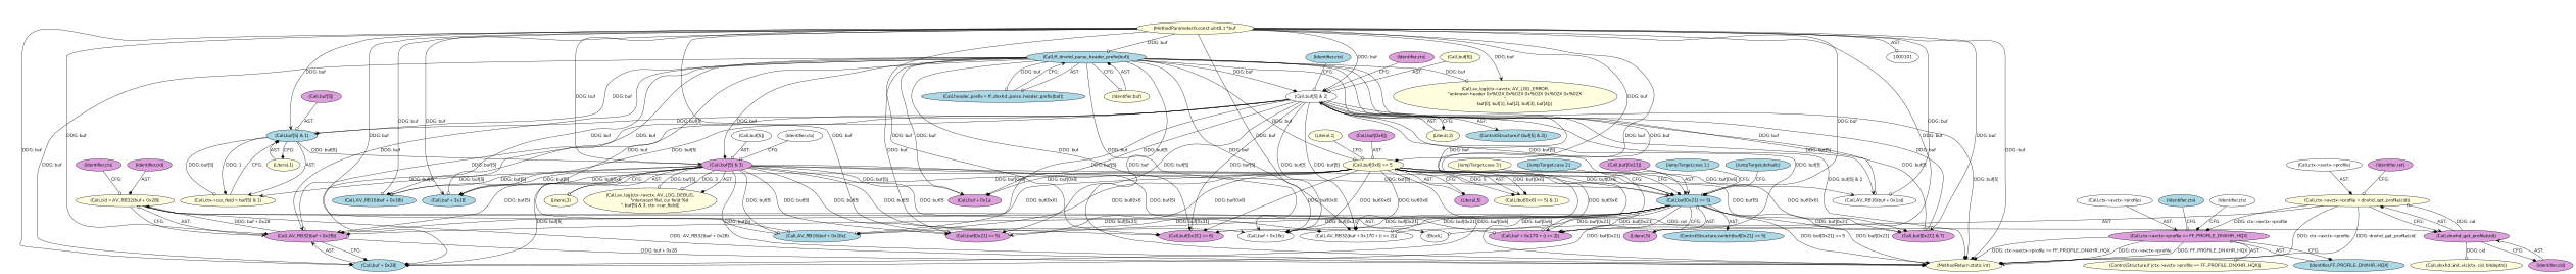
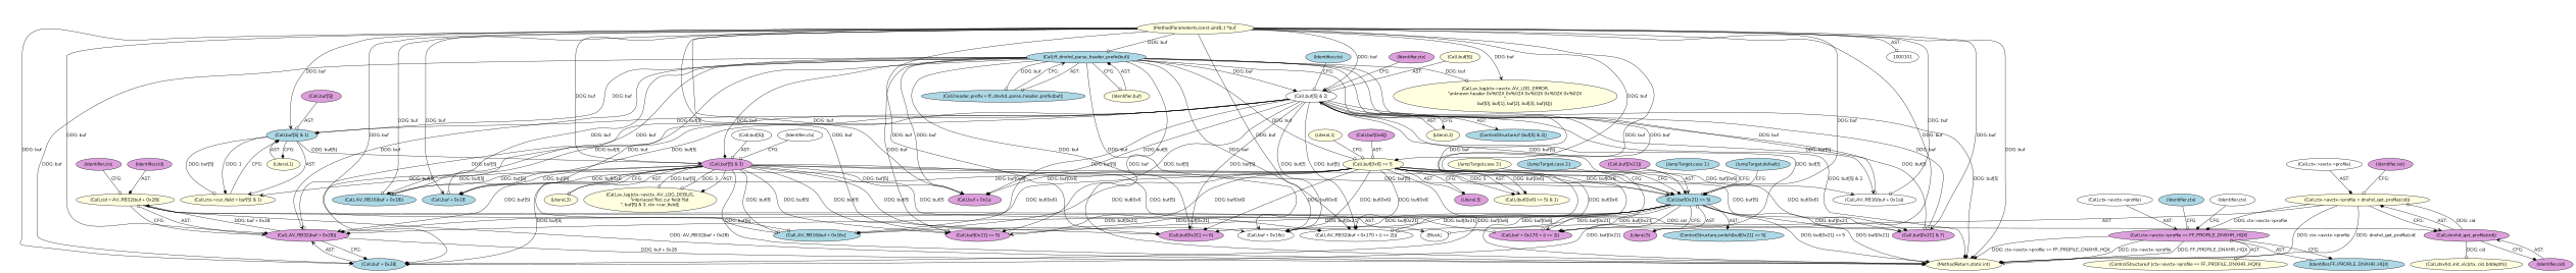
  digraph {
    fontname=Nunito
    node [fillcolor=plum fontname=Nunito style=filled]
    edge [arrowhead=odot fontname=Nunito]
    n1 [label="(Call,ctx->avctx->profile == FF_PROFILE_DNXHR_HQX)"]
    n2 [fillcolor=lightyellow label="(MethodReturn,static int)"]
    n3 [fillcolor=lightyellow label="(ControlStructure,if (ctx->avctx->profile == FF_PROFILE_DNXHR_HQX))"]
    n4 [fillcolor=lightblue label="(Identifier,FF_PROFILE_DNXHR_HQX)"]
    n5 [fillcolor=lightyellow label="(Call,ctx->avctx->profile = dnxhd_get_profile(cid))"]
    n6 [label="(Call,dnxhd_get_profile(cid))"]
    n7 [fillcolor=white label="(Block,)"]
    n8 [fillcolor=lightyellow label="(Call,dnxhd_init_vlc(ctx, cid, bitdepth))"]
    n9 [label="(Identifier,cid)"]
    n10 [fillcolor=lightyellow label="(Call,cid = AV_RB32(buf + 0x28))"]
    n11 [label="(Call,AV_RB32(buf + 0x28))"]
    n12 [fillcolor=lightblue label="(Call,buf + 0x28)"]
    n13 [fillcolor=white label="(Call,buf[5] & 2)"]
    n14 [fillcolor=lightblue label="(Call,buf[0x21] >> 5)"]
    n15 [fillcolor=lightblue label="(Call,buf[5] & 1)"]
    n16 [label="(Call,buf[0x21] >> 5)"]
    n17 [fillcolor=lightblue label="(Call,AV_RB16(buf + 0x16c))"]
    n18 [fillcolor=lightyellow label="(Literal,2)"]
    n19 [fillcolor=white label="(Call,buf + 0x16c)"]
    n20 [fillcolor=white label="(Call,AV_RB16(buf + 0x1a))"]
    n21 [label="(Call,buf + 0x170 + (i << 2))"]
-   n22 [fillcolor=lightblue label="(Call,buf + 3x18)"]
+   n22 [fillcolor=lightblue label="(Call,buf + 0x18)"]
    n23 [label="(Call,buf + 0x1a)"]
    n24 [fillcolor=lightblue label="(ControlStructure,if (buf[5] & 2))"]
    n25 [fillcolor=white label="(Call,AV_RB32(buf + 0x170 + (i << 2)))"]
    n26 [label="(Call,buf[0x2C] & 7)"]
    n27 [fillcolor=lightblue label="(Call,AV_RB16(buf + 0x18))"]
    n28 [label="(Call,buf[0x2C] >> 6)"]
    n29 [label="(Literal,5)"]
    n30 [fillcolor=lightblue label="(ControlStructure,switch(buf[0x21] >> 5))"]
    n31 [label="(Call,buf[5] & 3)"]
    n32 [fillcolor=lightyellow label="(Literal,1)"]
    n33 [fillcolor=lightyellow label="(Call,ctx->cur_field = buf[5] & 1)"]
    n34 [fillcolor=lightblue label="(Call,ff_dnxhd_parse_header_prefix(buf))"]
    n35 [fillcolor=lightyellow label="(Call,buf[0x6] >> 5)"]
    n36 [fillcolor=lightyellow label="(Call,av_log(ctx->avctx, AV_LOG_ERROR,\n               \"unknown header 0x%02X 0x%02X 0x%02X 0x%02X 0x%02X\n\",\n               buf[0], buf[1], buf[2], buf[3], buf[4]))"]
    n37 [fillcolor=lightyellow label="(Identifier,buf)"]
    n38 [fillcolor=lightblue label="(Call,header_prefix = ff_dnxhd_parse_header_prefix(buf))"]
    n39 [fillcolor=lightyellow label="(Call,(buf[0x6] >> 5) & 1)"]
    n40 [label="(Literal,5)"]
    n41 [fillcolor=lightyellow label="(Call,av_log(ctx->avctx, AV_LOG_DEBUG,\n               \"interlaced %d, cur field %d\n\", buf[5] & 3, ctx->cur_field))"]
    n42 [fillcolor=lightyellow label="(Literal,3)"]
    n43 [fillcolor=lightyellow label="(MethodParameterIn,const uint8_t *buf)"]
    1000101 [fillcolor=white]
    n45 [fillcolor=lightyellow label="(Literal,1)"]
    n46 [label="(Identifier,ret)"]
    n47 [fillcolor=lightblue label="(JumpTarget,default:)"]
    n48 [fillcolor=white label="(Call,ctx->avctx->profile)"]
    n49 [label="(Call,buf[5])"]
    n50 [label="(Identifier,ctx)"]
    n51 [label="(Identifier,cid)"]
    n52 [label="(Call,buf[0x6])"]
    n53 [fillcolor=lightyellow label="(JumpTarget,case 3:)"]
    n54 [fillcolor=white label="(Call,buf[5])"]
    n55 [fillcolor=white label="(Identifier,ctx)"]
    n56 [fillcolor=lightyellow label="(Call,buf[5])"]
    n57 [fillcolor=lightblue label="(Identifier,ctx)"]
    n58 [label="(Identifier,ctx)"]
    n59 [fillcolor=white label="(Call,ctx->avctx->profile)"]
    n60 [fillcolor=lightblue label="(JumpTarget,case 2:)"]
    n61 [label="(Call,buf[0x21])"]
    n62 [fillcolor=lightblue label="(JumpTarget,case 1:)"]
    n63 [fillcolor=white label="(Identifier,ctx)"]
    n64 [fillcolor=lightblue label="(Identifier,ctx)"]
    n1 -> n2 [arrowhead=diamond label="DDG: ctx->avctx->profile == FF_PROFILE_DNXHR_HQX"]
    n1 -> n2 [arrowhead=vee label="DDG: ctx->avctx->profile"]
    n1 -> n2 [label="DDG: FF_PROFILE_DNXHR_HQX"]
    n1 -> n3 [label="AST: "]
    n1 -> n4 [arrowhead=diamond label="CFG: "]
    n4 -> n1 [label="AST: "]
    n5 -> n1 [arrowhead=diamond label="DDG: ctx->avctx->profile"]
    n5 -> n2 [arrowhead=diamond label="DDG: ctx->avctx->profile"]
    n5 -> n2 [label="DDG: dnxhd_get_profile(cid)"]
    n5 -> n6 [arrowhead=vee label="CFG: "]
    n5 -> n7 [label="AST: "]
    n6 -> n5 [arrowhead=diamond label="AST: "]
    n6 -> n5 [label="DDG: cid"]
    n6 -> n8 [label="DDG: cid"]
    n6 -> n9 [arrowhead=diamond label="CFG: "]
    n9 -> n6 [arrowhead=vee label="AST: "]
    n10 -> n2 [arrowhead=vee label="DDG: AV_RB32(buf + 0x28)"]
    n10 -> n6 [arrowhead=diamond label="DDG: cid"]
    n10 -> n7 [arrowhead=vee label="AST: "]
    n10 -> n11 [arrowhead=vee label="CFG: "]
    n11 -> n2 [arrowhead=diamond label="DDG: buf + 0x28"]
    n11 -> n10 [label="AST: "]
    n11 -> n10 [arrowhead=diamond label="DDG: buf + 0x28"]
    n11 -> n12 [arrowhead=diamond label="CFG: "]
    n12 -> n11 [arrowhead=vee label="AST: "]
    n13 -> n2 [arrowhead=diamond label="DDG: buf[5] & 2"]
    n13 -> n2 [arrowhead=diamond label="DDG: buf[5]"]
    n13 -> n11 [label="DDG: buf[5]"]
    n13 -> n12 [arrowhead=diamond label="DDG: buf[5]"]
    n13 -> n14 [arrowhead=diamond label="DDG: buf[5]"]
    n13 -> n15 [label="DDG: buf[5]"]
    n13 -> n16 [arrowhead=diamond label="DDG: buf[5]"]
    n13 -> n17 [label="DDG: buf[5]"]
    n13 -> n18 [arrowhead=diamond label="CFG: "]
    n13 -> n19 [label="DDG: buf[5]"]
    n13 -> n20 [arrowhead=vee label="DDG: buf[5]"]
    n13 -> n21 [arrowhead=vee label="DDG: buf[5]"]
    n13 -> n22 [arrowhead=vee label="DDG: buf[5]"]
    n13 -> n23 [arrowhead=diamond label="DDG: buf[5]"]
    n13 -> n24 [arrowhead=vee label="AST: "]
    n13 -> n25 [arrowhead=diamond label="DDG: buf[5]"]
    n13 -> n26 [label="DDG: buf[5]"]
+   n13 -> n27 [label="DDG: buf[5]"]
    n13 -> n28 [label="DDG: buf[5]"]
    n14 -> n2 [arrowhead=diamond label="DDG: buf[0x21] >> 5"]
    n14 -> n2 [label="DDG: buf[0x21]"]
    n14 -> n11 [arrowhead=diamond label="DDG: buf[0x21]"]
    n14 -> n12 [arrowhead=diamond label="DDG: buf[0x21]"]
    n14 -> n16 [label="DDG: buf[0x21]"]
    n14 -> n17 [label="DDG: buf[0x21]"]
    n14 -> n19 [arrowhead=vee label="DDG: buf[0x21]"]
    n14 -> n21 [arrowhead=diamond label="DDG: buf[0x21]"]
    n14 -> n25 [label="DDG: buf[0x21]"]
    n14 -> n26 [label="DDG: buf[0x21]"]
    n14 -> n28 [arrowhead=diamond label="DDG: buf[0x21]"]
    n14 -> n29 [arrowhead=diamond label="CFG: "]
    n14 -> n30 [arrowhead=diamond label="AST: "]
    n15 -> n31 [label="DDG: buf[5]"]
    n15 -> n32 [arrowhead=diamond label="CFG: "]
    n15 -> n33 [arrowhead=vee label="AST: "]
    n15 -> n33 [label="DDG: buf[5]"]
    n15 -> n33 [arrowhead=diamond label="DDG: 1"]
    n18 -> n13 [arrowhead=vee label="AST: "]
    n29 -> n14 [label="AST: "]
    n31 -> n2 [arrowhead=vee label="DDG: buf[5]"]
    n31 -> n11 [arrowhead=vee label="DDG: buf[5]"]
    n31 -> n12 [label="DDG: buf[5]"]
    n31 -> n14 [arrowhead=vee label="DDG: buf[5]"]
    n31 -> n16 [arrowhead=vee label="DDG: buf[5]"]
    n31 -> n17 [label="DDG: buf[5]"]
    n31 -> n19 [arrowhead=vee label="DDG: buf[5]"]
    n31 -> n21 [label="DDG: buf[5]"]
    n31 -> n22 [arrowhead=diamond label="DDG: buf[5]"]
    n31 -> n23 [arrowhead=vee label="DDG: buf[5]"]
    n31 -> n25 [arrowhead=diamond label="DDG: buf[5]"]
    n31 -> n26 [arrowhead=vee label="DDG: buf[5]"]
    n31 -> n27 [label="DDG: buf[5]"]
    n31 -> n28 [arrowhead=diamond label="DDG: buf[5]"]
    n31 -> n33 [arrowhead=vee label="DDG: buf[5]"]
    n31 -> n41 [arrowhead=diamond label="AST: "]
    n31 -> n41 [label="DDG: buf[5]"]
    n31 -> n41 [label="DDG: 3"]
    n31 -> n42 [label="CFG: "]
    n32 -> n15 [arrowhead=vee label="AST: "]
    n33 -> n15 [arrowhead=diamond label="CFG: "]
    n34 -> n2 [label="DDG: buf"]
    n34 -> n11 [arrowhead=vee label="DDG: buf"]
    n34 -> n12 [arrowhead=diamond label="DDG: buf"]
    n34 -> n13 [arrowhead=diamond label="DDG: buf"]
    n34 -> n14 [arrowhead=vee label="DDG: buf"]
    n34 -> n15 [arrowhead=diamond label="DDG: buf"]
    n34 -> n16 [arrowhead=vee label="DDG: buf"]
    n34 -> n17 [label="DDG: buf"]
    n34 -> n19 [arrowhead=vee label="DDG: buf"]
    n34 -> n20 [label="DDG: buf"]
    n34 -> n21 [arrowhead=vee label="DDG: buf"]
    n34 -> n22 [label="DDG: buf"]
    n34 -> n23 [arrowhead=vee label="DDG: buf"]
    n34 -> n25 [arrowhead=diamond label="DDG: buf"]
    n34 -> n26 [label="DDG: buf"]
    n34 -> n27 [arrowhead=diamond label="DDG: buf"]
    n34 -> n28 [arrowhead=diamond label="DDG: buf"]
    n34 -> n31 [arrowhead=diamond label="DDG: buf"]
    n34 -> n35 [label="DDG: buf"]
    n34 -> n36 [label="DDG: buf"]
    n34 -> n37 [label="CFG: "]
    n34 -> n38 [label="AST: "]
    n34 -> n38 [label="DDG: buf"]
    n35 -> n2 [arrowhead=diamond label="DDG: buf[0x6]"]
    n35 -> n11 [arrowhead=diamond label="DDG: buf[0x6]"]
    n35 -> n12 [label="DDG: buf[0x6]"]
    n35 -> n14 [label="DDG: buf[0x6]"]
    n35 -> n16 [arrowhead=vee label="DDG: buf[0x6]"]
    n35 -> n17 [arrowhead=diamond label="DDG: buf[0x6]"]
    n35 -> n19 [arrowhead=vee label="DDG: buf[0x6]"]
    n35 -> n20 [arrowhead=vee label="DDG: buf[0x6]"]
    n35 -> n21 [label="DDG: buf[0x6]"]
    n35 -> n22 [arrowhead=diamond label="DDG: buf[0x6]"]
    n35 -> n23 [arrowhead=diamond label="DDG: buf[0x6]"]
    n35 -> n25 [arrowhead=diamond label="DDG: buf[0x6]"]
    n35 -> n26 [arrowhead=diamond label="DDG: buf[0x6]"]
    n35 -> n27 [label="DDG: buf[0x6]"]
    n35 -> n28 [arrowhead=diamond label="DDG: buf[0x6]"]
    n35 -> n39 [arrowhead=vee label="AST: "]
    n35 -> n39 [arrowhead=diamond label="DDG: buf[0x6]"]
    n35 -> n39 [arrowhead=diamond label="DDG: 5"]
    n35 -> n40 [arrowhead=diamond label="CFG: "]
    n37 -> n34 [arrowhead=diamond label="AST: "]
    n38 -> n34 [arrowhead=vee label="CFG: "]
    n40 -> n35 [label="AST: "]
    n42 -> n31 [label="AST: "]
    n43 -> n2 [arrowhead=diamond label="DDG: buf"]
    n43 -> n11 [arrowhead=diamond label="DDG: buf"]
    n43 -> n12 [arrowhead=vee label="DDG: buf"]
    n43 -> n13 [arrowhead=vee label="DDG: buf"]
    n43 -> n14 [label="DDG: buf"]
    n43 -> n15 [arrowhead=vee label="DDG: buf"]
    n43 -> n16 [arrowhead=vee label="DDG: buf"]
    n43 -> n17 [label="DDG: buf"]
    n43 -> n19 [arrowhead=vee label="DDG: buf"]
    n43 -> n20 [label="DDG: buf"]
    n43 -> n21 [arrowhead=vee label="DDG: buf"]
    n43 -> n22 [arrowhead=vee label="DDG: buf"]
+   n43 -> n23 [arrowhead=vee label="DDG: buf"]
    n43 -> n25 [label="DDG: buf"]
    n43 -> n26 [arrowhead=vee label="DDG: buf"]
    n43 -> n27 [label="DDG: buf"]
    n43 -> n28 [arrowhead=vee label="DDG: buf"]
    n43 -> n31 [arrowhead=vee label="DDG: buf"]
    n43 -> n34 [label="DDG: buf"]
    n43 -> n35 [arrowhead=diamond label="DDG: buf"]
    n43 -> n36 [arrowhead=vee label="DDG: buf"]
    n43 -> 1000101 [label="AST: "]
    n45 -> n35 [label="CFG: "]
    n46 -> n5 [label="CFG: "]
    n47 -> n14 [arrowhead=diamond label="CFG: "]
    n48 -> n1 [arrowhead=vee label="AST: "]
    n49 -> n15 [label="AST: "]
    n50 -> n13 [arrowhead=vee label="CFG: "]
    n51 -> n10 [arrowhead=diamond label="AST: "]
    n52 -> n35 [label="AST: "]
    n53 -> n14 [arrowhead=diamond label="CFG: "]
    n54 -> n31 [label="AST: "]
    n55 -> n31 [label="CFG: "]
    n56 -> n13 [label="AST: "]
    n57 -> n1 [label="CFG: "]
    n58 -> n10 [label="CFG: "]
    n59 -> n5 [arrowhead=diamond label="AST: "]
    n60 -> n14 [arrowhead=diamond label="CFG: "]
    n61 -> n14 [arrowhead=vee label="AST: "]
    n62 -> n14 [arrowhead=diamond label="CFG: "]
    n63 -> n1 [arrowhead=diamond label="CFG: "]
    n64 -> n13 [label="CFG: "]
  }
